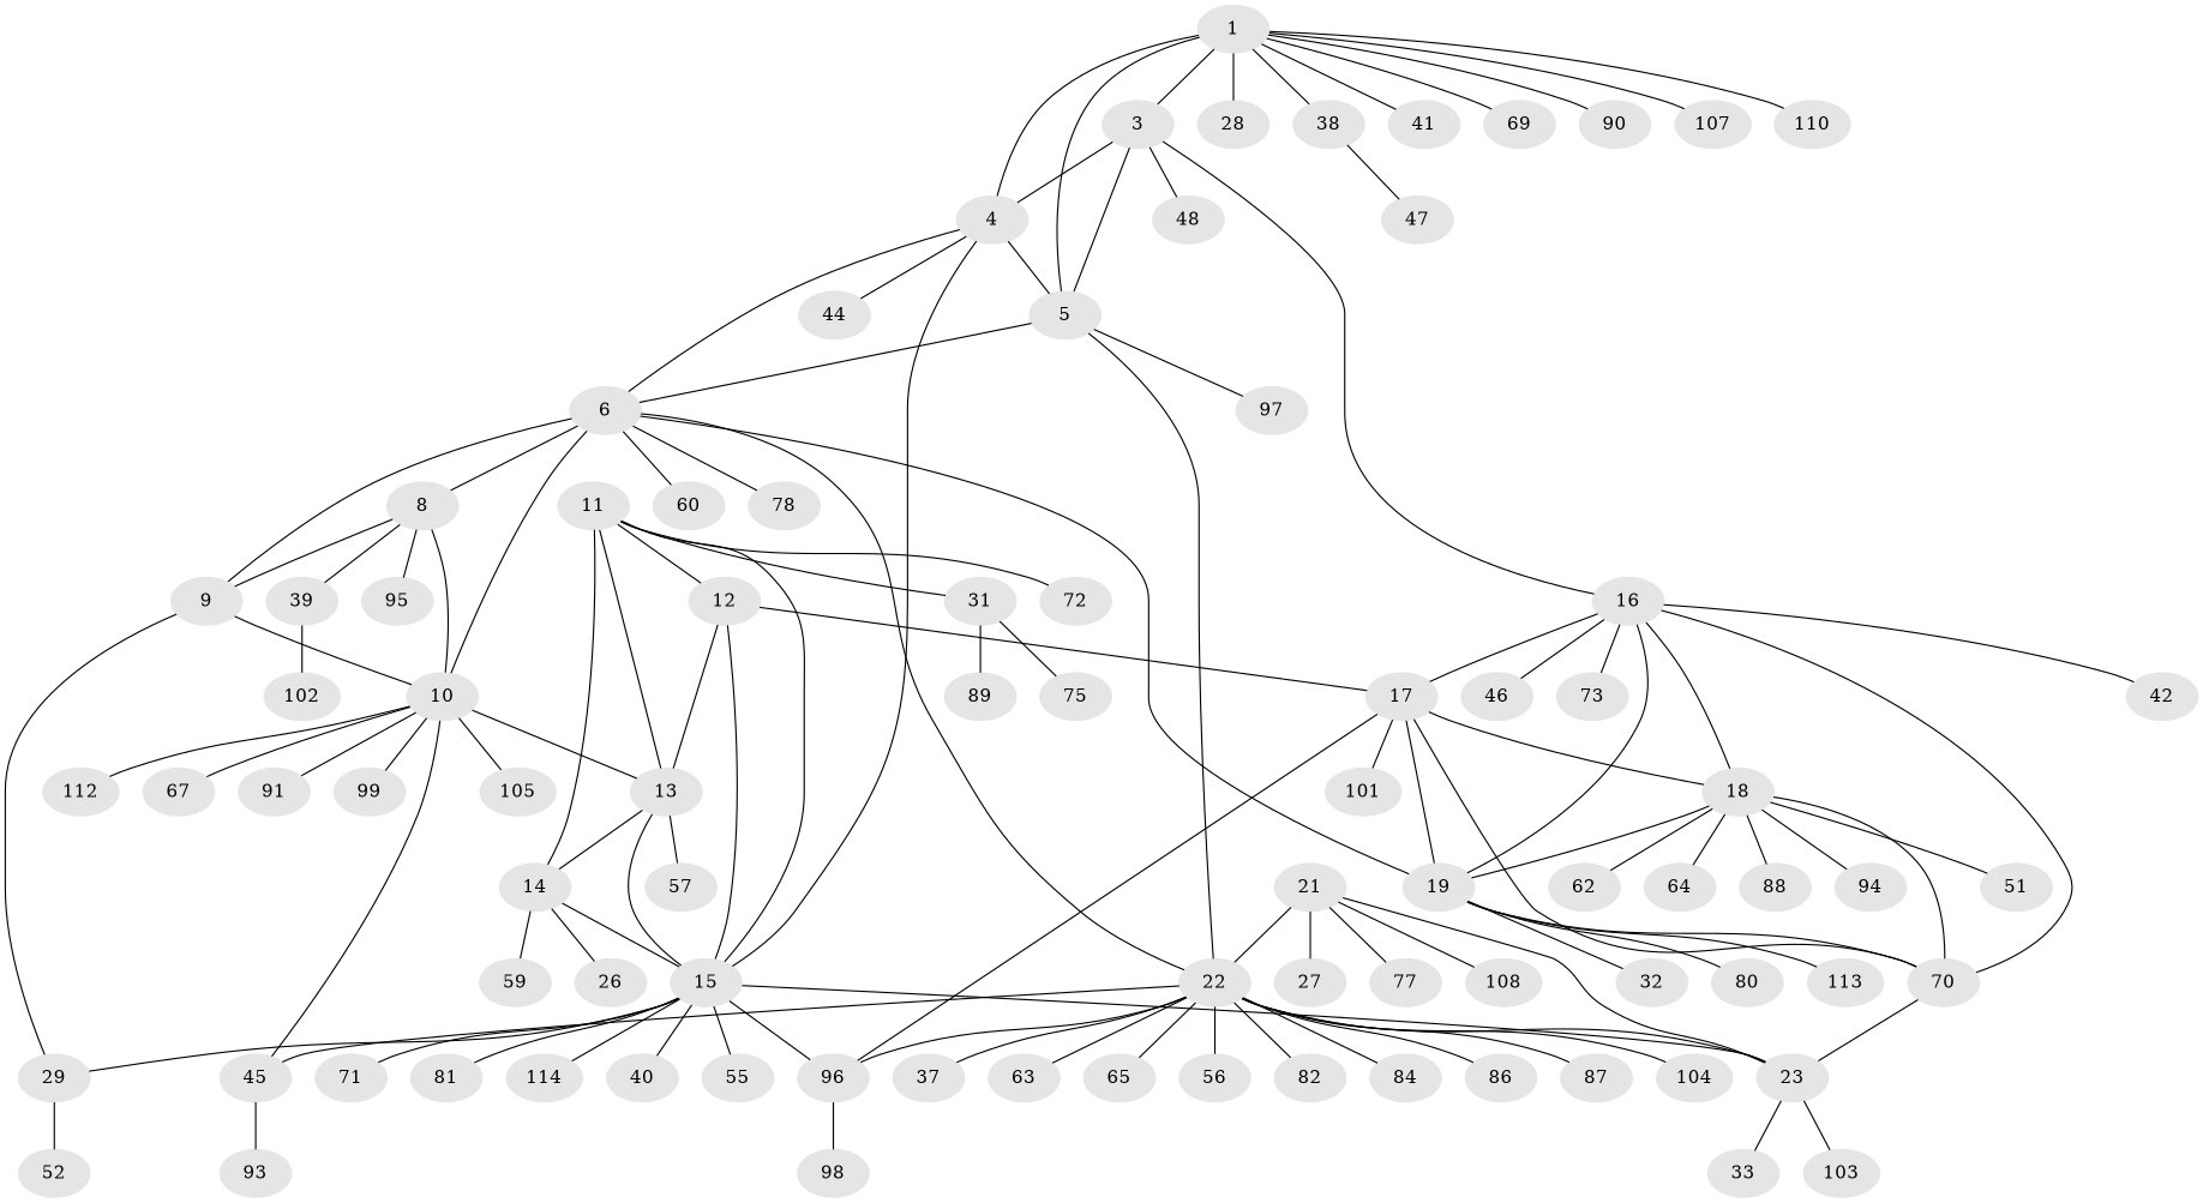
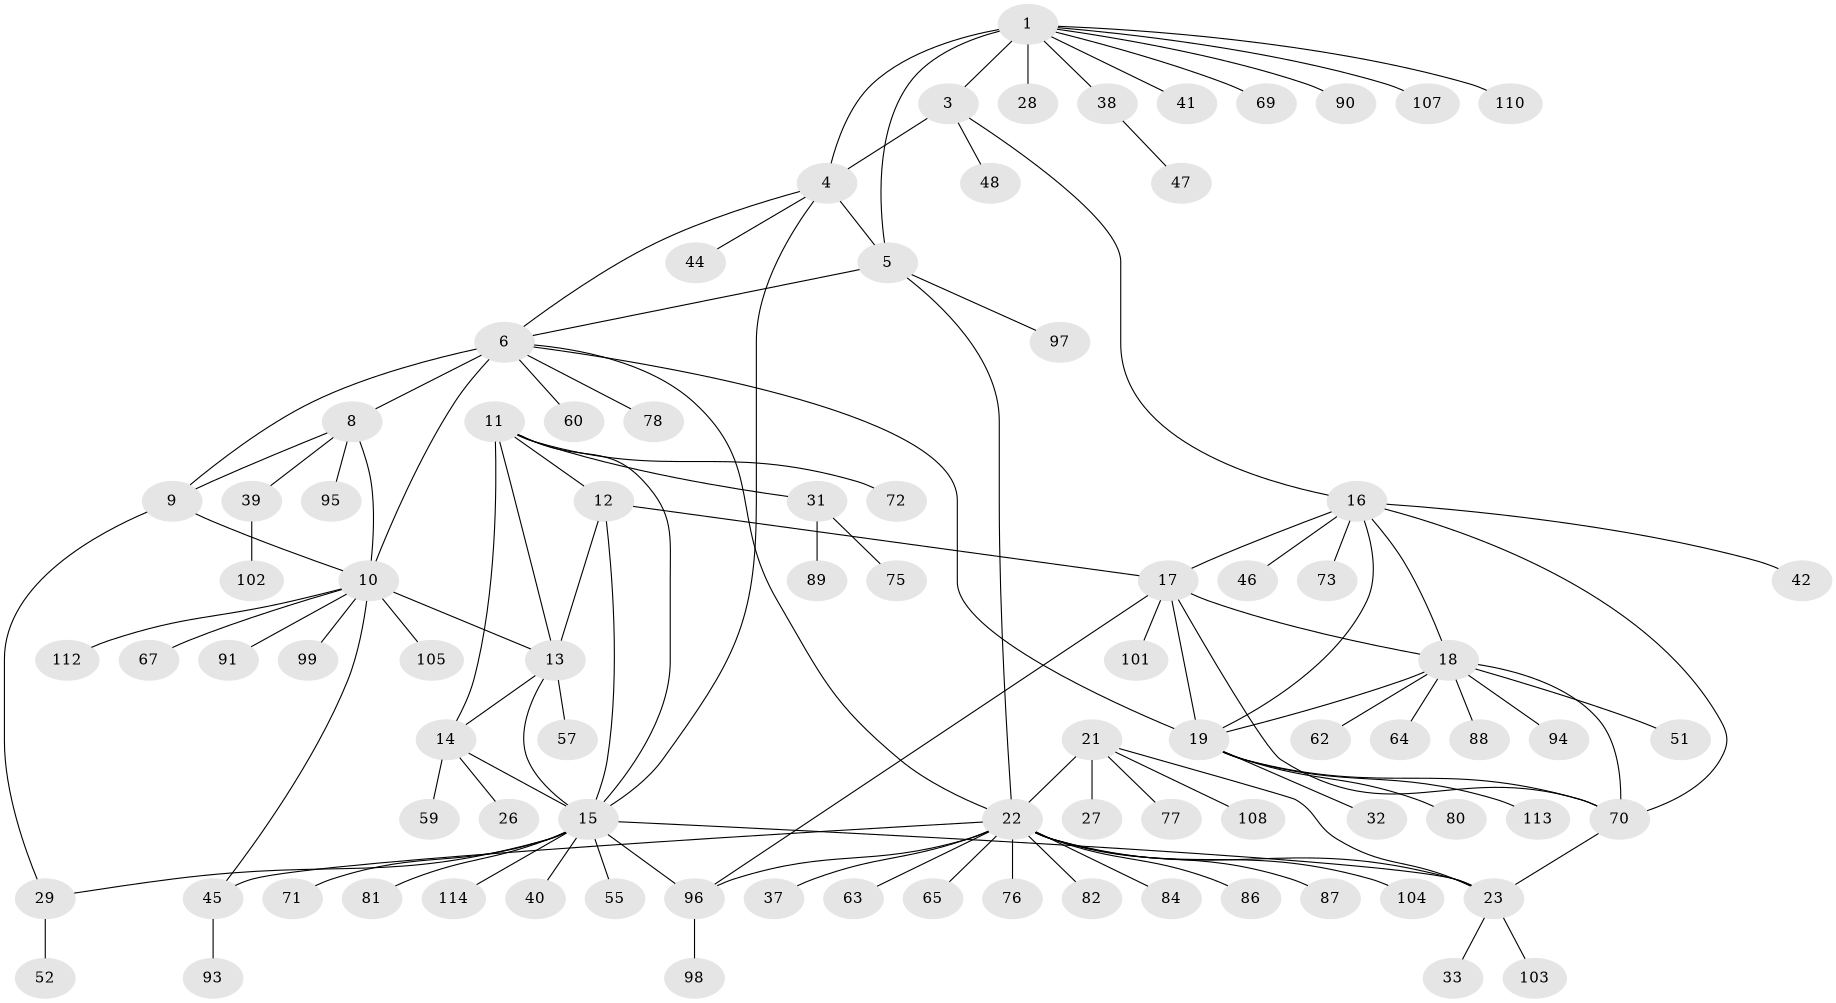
  graph {
    node [color=gray90 style=filled]
    1 [super="+2"]
    3 [super="+36"]
    4 [super="+92"]
    5 [super="+83"]
    28
    38 [super="+79"]
    41
    69
    90
    107
    110
    16 [super="+70"]
    48
    6 [super="+7"]
    15 [super="+34"]
    44
    22 [super="+24"]
    97
    47
    19 [super="+30"]
    17 [super="+111"]
    18 [super="+50"]
    n23 [label=70]
    42
    46
    73
    8 [super="+58"]
    9
    10 [super="+74"]
    60
    78
    29 [super="+66"]
    23 [super="+35"]
    40
    55
    71
    81
    96
    114
    45 [super="+56"]
    37
    63
    65
-   76 [label=56]
+   76
    82
    84
    86
    87
    104
    39 [super="+53"]
    95
    13 [super="+61"]
    67
    91
    99
    105
    112
    32 [super="+49"]
    80
    113
    102
    52 [super="+68"]
    14 [super="+109"]
    57
    93
    11 [super="+54"]
    12
    31 [super="+43"]
    72 [super="+106"]
    26
    59 [super="+100"]
    75
    89
    101
    33
    103
    98
    51
    62
    64
    88
    94
    21 [super="+25"]
    27
    77
    108
    1 -- 3 [weight=2]
    1 -- 4 [weight=2]
    1 -- 5 [weight=2]
    1 -- 28
    1 -- 38
    1 -- 41
    1 -- 69
    1 -- 90
    1 -- 107
    1 -- 110
    3 -- 4
-   3 -- 5
    3 -- 16
    3 -- 48
    4 -- 5
    4 -- 6
    4 -- 15
    4 -- 44
    5 -- 6
    5 -- 22
    5 -- 97
    38 -- 47
    16 -- 19
    16 -- 17
    16 -- 18
    16 -- n23
    16 -- 42
    16 -- 46
    16 -- 73
    6 -- 22
    6 -- 19
    6 -- 8 [weight=2]
    6 -- 9 [weight=2]
    6 -- 10 [weight=2]
    6 -- 60
    6 -- 78
    15 -- 29
    15 -- 23
    15 -- 40
    15 -- 55
    15 -- 71
    15 -- 81
    15 -- 96
    15 -- 114
    22 -- 23 [weight=2]
    22 -- 96
    22 -- 45
    22 -- 37
    22 -- 63
    22 -- 65
    22 -- 76
    22 -- 82
    22 -- 84
    22 -- 86
    22 -- 87
    22 -- 104
    19 -- n23
    19 -- 32
    19 -- 80
    19 -- 113
    17 -- 19
    17 -- 18
    17 -- n23
    17 -- 96
    17 -- 101
    18 -- 19
    18 -- n23
    18 -- 51
    18 -- 62
    18 -- 64
    18 -- 88
    18 -- 94
    n23 -- 23
    8 -- 9
    8 -- 10
    8 -- 39
    8 -- 95
    9 -- 10
    9 -- 29
    10 -- 45
    10 -- 13
    10 -- 67
    10 -- 91
    10 -- 99
    10 -- 105
    10 -- 112
    29 -- 52
    23 -- 33
    23 -- 103
    96 -- 98
    45 -- 93
    39 -- 102
    13 -- 15
    13 -- 14
    13 -- 57
    14 -- 15
    14 -- 26
    14 -- 59
    11 -- 15
    11 -- 13
    11 -- 14
    11 -- 12
    11 -- 31
    11 -- 72
    12 -- 15
    12 -- 17
    12 -- 13
    31 -- 75
    31 -- 89
    21 -- 22 [weight=4]
    21 -- 23 [weight=2]
    21 -- 27
    21 -- 77
    21 -- 108
  }
